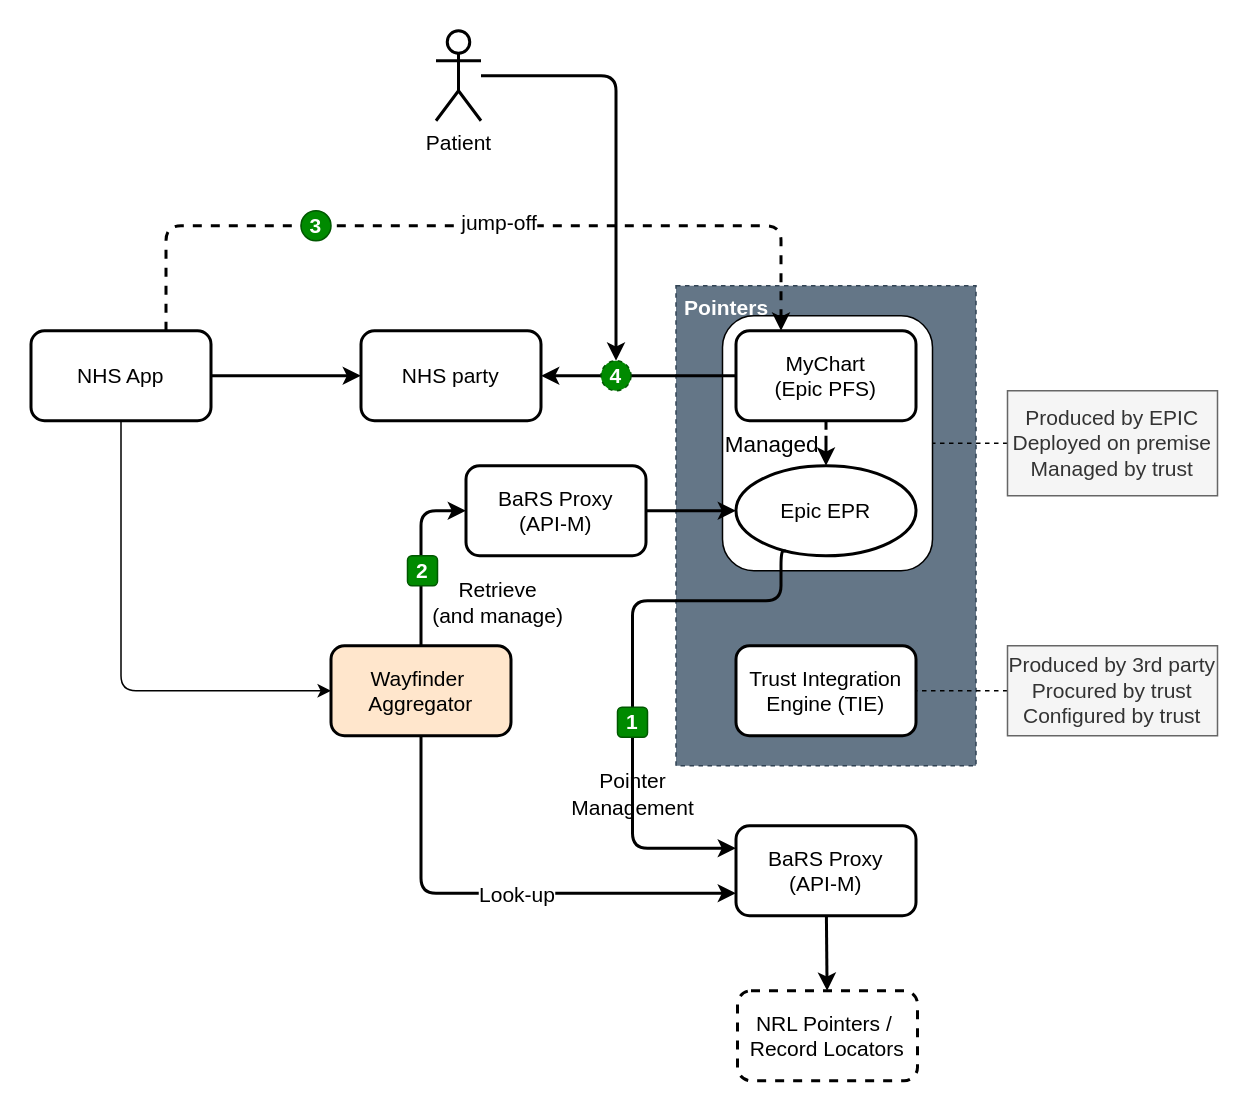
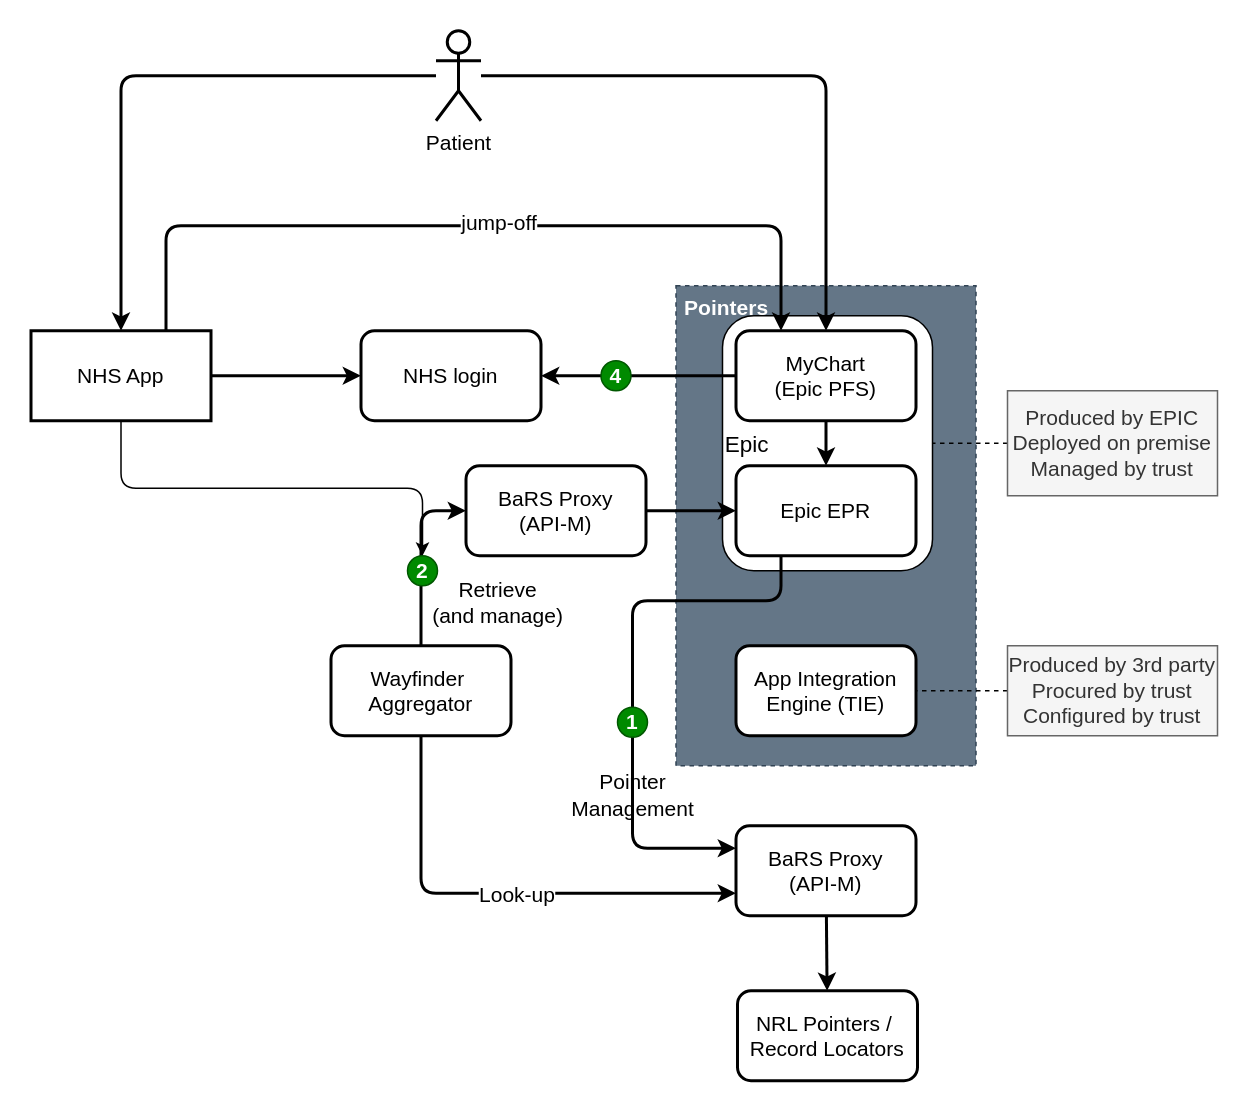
  <mxCell id="0" />
  <mxCell id="1" parent="0" />
  <mxCell id="2" value="&amp;nbsp;Pointers" style="rounded=0;whiteSpace=wrap;html=1;dashed=1;align=left;verticalAlign=top;fontStyle=1;fillColor=#647687;strokeColor=#314354;fontSize=14;fontColor=#ffffff;" vertex="1" parent="1"><mxGeometry x="450" y="190" width="200" height="320" as="geometry" /></mxCell>
- <mxCell id="3" value="Managed" style="rounded=1;whiteSpace=wrap;html=1;fillColor=#FFFFFF;fontColor=#000000;align=left;fontSize=15;" vertex="1" parent="1"><mxGeometry x="481" y="210" width="140" height="170" as="geometry" /></mxCell>
- <mxCell id="4" value="Epic EPR" style="ellipse;whiteSpace=wrap;html=1;strokeWidth=2;fontSize=14;" vertex="1" parent="1"><mxGeometry x="490" y="310" width="120" height="60" as="geometry" /></mxCell>
- <mxCell id="5" value="Trust Integration Engine (TIE)" style="rounded=1;whiteSpace=wrap;html=1;strokeWidth=2;fontSize=14;" vertex="1" parent="1"><mxGeometry x="490" y="430" width="120" height="60" as="geometry" /></mxCell>
- <mxCell id="6" value="NRL Pointers /&amp;nbsp;&lt;div&gt;Record Locators&lt;/div&gt;" style="rounded=1;whiteSpace=wrap;html=1;strokeWidth=2;fontSize=14;dashed=1;" vertex="1" parent="1"><mxGeometry x="491" y="660" width="120" height="60" as="geometry" /></mxCell>
+ <mxCell id="3" value="Epic" style="rounded=1;whiteSpace=wrap;html=1;fillColor=#FFFFFF;fontColor=#000000;align=left;fontSize=15;" vertex="1" parent="1"><mxGeometry x="481" y="210" width="140" height="170" as="geometry" /></mxCell>
+ <mxCell id="4" value="Epic EPR" style="rounded=1;whiteSpace=wrap;html=1;strokeWidth=2;fontSize=14;" vertex="1" parent="1"><mxGeometry x="490" y="310" width="120" height="60" as="geometry" /></mxCell>
+ <mxCell id="5" value="App Integration Engine (TIE)" style="rounded=1;whiteSpace=wrap;html=1;strokeWidth=2;fontSize=14;" vertex="1" parent="1"><mxGeometry x="490" y="430" width="120" height="60" as="geometry" /></mxCell>
+ <mxCell id="6" value="NRL Pointers /&amp;nbsp;&lt;div&gt;Record Locators&lt;/div&gt;" style="rounded=1;whiteSpace=wrap;html=1;strokeWidth=2;fontSize=14;" vertex="1" parent="1"><mxGeometry x="491" y="660" width="120" height="60" as="geometry" /></mxCell>
  <mxCell id="7" style="edgeStyle=orthogonalEdgeStyle;rounded=1;orthogonalLoop=1;jettySize=auto;html=1;entryX=0;entryY=0.75;entryDx=0;entryDy=0;exitX=0.5;exitY=1;exitDx=0;exitDy=0;curved=0;strokeWidth=2;fontSize=14;" edge="1" parent="1" source="11" target="36"><mxGeometry relative="1" as="geometry" /></mxCell>
  <mxCell id="8" value="Look-up" style="edgeLabel;html=1;align=center;verticalAlign=middle;resizable=0;points=[];fontSize=14;" vertex="1" connectable="0" parent="7"><mxGeometry x="0.069" relative="1" as="geometry"><mxPoint as="offset" /></mxGeometry></mxCell>
  <mxCell id="9" style="edgeStyle=orthogonalEdgeStyle;rounded=1;orthogonalLoop=1;jettySize=auto;html=1;entryX=0;entryY=0.5;entryDx=0;entryDy=0;exitX=0.5;exitY=0;exitDx=0;exitDy=0;curved=0;strokeWidth=2;fontSize=14;" edge="1" parent="1" source="11" target="28"><mxGeometry relative="1" as="geometry" /></mxCell>
  <mxCell id="10" value="Retrieve&lt;div&gt;(and manage)&lt;/div&gt;" style="edgeLabel;html=1;align=center;verticalAlign=middle;resizable=0;points=[];labelBackgroundColor=none;fontSize=14;" vertex="1" connectable="0" parent="9"><mxGeometry x="-0.108" relative="1" as="geometry"><mxPoint x="50" y="24" as="offset" /></mxGeometry></mxCell>
- <mxCell id="11" value="Wayfinder&amp;nbsp;&lt;div&gt;Aggregator&lt;/div&gt;" style="rounded=1;whiteSpace=wrap;html=1;strokeWidth=2;fontSize=14;fillColor=#ffe6cc;" vertex="1" parent="1"><mxGeometry x="220" y="430" width="120" height="60" as="geometry" /></mxCell>
+ <mxCell id="11" value="Wayfinder&amp;nbsp;&lt;div&gt;Aggregator&lt;/div&gt;" style="rounded=1;whiteSpace=wrap;html=1;strokeWidth=2;fontSize=14;" vertex="1" parent="1"><mxGeometry x="220" y="430" width="120" height="60" as="geometry" /></mxCell>
  <mxCell id="12" style="edgeStyle=orthogonalEdgeStyle;rounded=0;orthogonalLoop=1;jettySize=auto;html=1;entryX=0;entryY=0.5;entryDx=0;entryDy=0;strokeWidth=2;fontSize=14;" edge="1" parent="1" source="16" target="17"><mxGeometry relative="1" as="geometry" /></mxCell>
- <mxCell id="13" style="edgeStyle=orthogonalEdgeStyle;rounded=1;orthogonalLoop=1;jettySize=auto;html=1;entryX=0;entryY=0.5;entryDx=0;entryDy=0;exitX=0.5;exitY=1;exitDx=0;exitDy=0;curved=0;fontSize=14;" edge="1" parent="1" source="16" target="11"><mxGeometry relative="1" as="geometry" /></mxCell>
- <mxCell id="14" style="edgeStyle=orthogonalEdgeStyle;rounded=1;orthogonalLoop=1;jettySize=auto;html=1;exitX=0.75;exitY=0;exitDx=0;exitDy=0;entryX=0.25;entryY=0;entryDx=0;entryDy=0;curved=0;strokeWidth=2;fontSize=14;dashed=1;" edge="1" parent="1" source="16" target="23"><mxGeometry relative="1" as="geometry"><Array as="points"><mxPoint x="110" y="150" /><mxPoint x="520" y="150" /></Array></mxGeometry></mxCell>
+ <mxCell id="13" style="edgeStyle=orthogonalEdgeStyle;rounded=1;orthogonalLoop=1;jettySize=auto;html=1;exitX=0.5;exitY=1;exitDx=0;exitDy=0;curved=0;fontSize=14;" edge="1" parent="1" source="16" target="25"><mxGeometry relative="1" as="geometry" /></mxCell>
+ <mxCell id="14" style="edgeStyle=orthogonalEdgeStyle;rounded=1;orthogonalLoop=1;jettySize=auto;html=1;exitX=0.75;exitY=0;exitDx=0;exitDy=0;entryX=0.25;entryY=0;entryDx=0;entryDy=0;curved=0;strokeWidth=2;fontSize=14;" edge="1" parent="1" source="16" target="23"><mxGeometry relative="1" as="geometry"><Array as="points"><mxPoint x="110" y="150" /><mxPoint x="520" y="150" /></Array></mxGeometry></mxCell>
  <mxCell id="15" value="jump-off" style="edgeLabel;html=1;align=center;verticalAlign=middle;resizable=0;points=[];fontSize=14;" vertex="1" connectable="0" parent="14"><mxGeometry x="0.059" y="3" relative="1" as="geometry"><mxPoint as="offset" /></mxGeometry></mxCell>
- <mxCell id="16" value="NHS App" style="rounded=1;whiteSpace=wrap;html=1;strokeWidth=2;fontSize=14;" vertex="1" parent="1"><mxGeometry x="20" y="220" width="120" height="60" as="geometry" /></mxCell>
- <mxCell id="17" value="NHS party" style="rounded=1;whiteSpace=wrap;html=1;strokeWidth=2;fontSize=14;" vertex="1" parent="1"><mxGeometry x="240" y="220" width="120" height="60" as="geometry" /></mxCell>
- <mxCell id="18" style="edgeStyle=orthogonalEdgeStyle;rounded=1;orthogonalLoop=1;jettySize=auto;html=1;curved=0;strokeWidth=2;fontSize=14;" edge="1" parent="1" source="20" target="24"><mxGeometry relative="1" as="geometry" /></mxCell>
+ <mxCell id="16" value="NHS App" style="whiteSpace=wrap;html=1;strokeWidth=2;fontSize=14;rounded=0;" vertex="1" parent="1"><mxGeometry x="20" y="220" width="120" height="60" as="geometry" /></mxCell>
+ <mxCell id="17" value="NHS login" style="rounded=1;whiteSpace=wrap;html=1;strokeWidth=2;fontSize=14;" vertex="1" parent="1"><mxGeometry x="240" y="220" width="120" height="60" as="geometry" /></mxCell>
+ <mxCell id="18" style="edgeStyle=orthogonalEdgeStyle;rounded=1;orthogonalLoop=1;jettySize=auto;html=1;curved=0;strokeWidth=2;fontSize=14;" edge="1" parent="1" source="20" target="16"><mxGeometry relative="1" as="geometry" /></mxCell>
+ <mxCell id="19" style="edgeStyle=orthogonalEdgeStyle;rounded=1;orthogonalLoop=1;jettySize=auto;html=1;curved=0;strokeWidth=2;fontSize=14;" edge="1" parent="1" source="20" target="23"><mxGeometry relative="1" as="geometry" /></mxCell>
  <mxCell id="20" value="Patient" style="shape=umlActor;verticalLabelPosition=bottom;verticalAlign=top;html=1;outlineConnect=0;fontSize=14;strokeWidth=2;" vertex="1" parent="1"><mxGeometry x="290" y="20" width="30" height="60" as="geometry" /></mxCell>
- <mxCell id="21" value="" style="edgeStyle=orthogonalEdgeStyle;rounded=0;orthogonalLoop=1;jettySize=auto;html=1;strokeWidth=2;fontSize=14;dashed=1;" edge="1" parent="1" source="23" target="4"><mxGeometry relative="1" as="geometry" /></mxCell>
+ <mxCell id="21" value="" style="edgeStyle=orthogonalEdgeStyle;rounded=0;orthogonalLoop=1;jettySize=auto;html=1;strokeWidth=2;fontSize=14;" edge="1" parent="1" source="23" target="4"><mxGeometry relative="1" as="geometry" /></mxCell>
  <mxCell id="22" style="edgeStyle=orthogonalEdgeStyle;rounded=0;orthogonalLoop=1;jettySize=auto;html=1;entryX=1;entryY=0.5;entryDx=0;entryDy=0;strokeWidth=2;fontSize=14;" edge="1" parent="1" source="23" target="17"><mxGeometry relative="1" as="geometry" /></mxCell>
  <mxCell id="23" value="MyChart&lt;div&gt;(Epic PFS)&lt;/div&gt;" style="rounded=1;whiteSpace=wrap;html=1;strokeWidth=2;fontSize=14;" vertex="1" parent="1"><mxGeometry x="490" y="220" width="120" height="60" as="geometry" /></mxCell>
- <mxCell id="24" value="4" style="ellipse;whiteSpace=wrap;html=1;aspect=fixed;fillColor=#008a00;strokeColor=#005700;fontSize=14;fontColor=#ffffff;fontStyle=1;dashed=1;" vertex="1" parent="1"><mxGeometry x="400" y="240" width="20" height="20" as="geometry" /></mxCell>
- <mxCell id="25" value="2" style="whiteSpace=wrap;html=1;aspect=fixed;fillColor=#008a00;strokeColor=#005700;fontSize=14;fontColor=#ffffff;fontStyle=1;rounded=1;" vertex="1" parent="1"><mxGeometry x="271" y="370" width="20" height="20" as="geometry" /></mxCell>
- <mxCell id="26" value="3" style="ellipse;whiteSpace=wrap;html=1;aspect=fixed;fillColor=#008a00;strokeColor=#005700;fontSize=14;fontColor=#ffffff;fontStyle=1" vertex="1" parent="1"><mxGeometry x="200" y="140" width="20" height="20" as="geometry" /></mxCell>
+ <mxCell id="24" value="4" style="ellipse;whiteSpace=wrap;html=1;aspect=fixed;fillColor=#008a00;strokeColor=#005700;fontSize=14;fontColor=#ffffff;fontStyle=1" vertex="1" parent="1"><mxGeometry x="400" y="240" width="20" height="20" as="geometry" /></mxCell>
+ <mxCell id="25" value="2" style="ellipse;whiteSpace=wrap;html=1;aspect=fixed;fillColor=#008a00;strokeColor=#005700;fontSize=14;fontColor=#ffffff;fontStyle=1" vertex="1" parent="1"><mxGeometry x="271" y="370" width="20" height="20" as="geometry" /></mxCell>
  <mxCell id="27" style="edgeStyle=orthogonalEdgeStyle;rounded=0;orthogonalLoop=1;jettySize=auto;html=1;entryX=0;entryY=0.5;entryDx=0;entryDy=0;strokeWidth=2;fontSize=14;" edge="1" parent="1" source="28" target="4"><mxGeometry relative="1" as="geometry" /></mxCell>
  <mxCell id="28" value="BaRS Proxy&lt;div&gt;(API-M)&lt;/div&gt;" style="rounded=1;whiteSpace=wrap;html=1;strokeWidth=2;fontSize=14;" vertex="1" parent="1"><mxGeometry x="310" y="310" width="120" height="60" as="geometry" /></mxCell>
  <mxCell id="29" style="rounded=0;orthogonalLoop=1;jettySize=auto;html=1;entryX=1;entryY=0.5;entryDx=0;entryDy=0;endArrow=none;endFill=0;exitX=0;exitY=0.5;exitDx=0;exitDy=0;dashed=1;fontSize=14;" edge="1" parent="1" source="30" target="3"><mxGeometry relative="1" as="geometry" /></mxCell>
  <mxCell id="30" value="Produced by EPIC&lt;div&gt;Deployed on premise&lt;/div&gt;&lt;div&gt;Managed by trust&lt;/div&gt;" style="rounded=0;whiteSpace=wrap;html=1;fillColor=#f5f5f5;fontColor=#333333;strokeColor=#666666;fontSize=14;" vertex="1" parent="1"><mxGeometry x="671" y="260" width="140" height="70" as="geometry" /></mxCell>
  <mxCell id="31" style="rounded=0;orthogonalLoop=1;jettySize=auto;html=1;entryX=1;entryY=0.5;entryDx=0;entryDy=0;endArrow=none;endFill=0;exitX=0;exitY=0.5;exitDx=0;exitDy=0;dashed=1;fontSize=14;" edge="1" parent="1" source="32" target="5"><mxGeometry relative="1" as="geometry"><mxPoint x="611" y="460" as="targetPoint" /></mxGeometry></mxCell>
  <mxCell id="32" value="Produced by 3rd party&lt;div&gt;Procured by trust&lt;br&gt;&lt;div&gt;Configured by trust&lt;/div&gt;&lt;/div&gt;" style="rounded=0;whiteSpace=wrap;html=1;fillColor=#f5f5f5;fontColor=#333333;strokeColor=#666666;fontSize=14;" vertex="1" parent="1"><mxGeometry x="671" y="430" width="140" height="60" as="geometry" /></mxCell>
  <mxCell id="33" value="&lt;span style=&quot;font-size: 14px;&quot;&gt;Pointer&lt;/span&gt;&lt;br style=&quot;font-size: 14px;&quot;&gt;&lt;span style=&quot;font-size: 14px;&quot;&gt;Management&lt;/span&gt;" style="edgeStyle=orthogonalEdgeStyle;html=1;fontSize=15;fontColor=#000000;strokeWidth=2;entryX=0;entryY=0.25;entryDx=0;entryDy=0;exitX=0.25;exitY=1;exitDx=0;exitDy=0;labelBackgroundColor=none;" edge="1" parent="1" source="4" target="36"><mxGeometry x="0.423" relative="1" as="geometry"><Array as="points"><mxPoint x="520" y="400" /><mxPoint x="421" y="400" /><mxPoint x="421" y="565" /></Array><mxPoint x="421" y="400" as="sourcePoint" /><mxPoint x="561" y="540" as="targetPoint" /><mxPoint as="offset" /></mxGeometry></mxCell>
- <mxCell id="34" value="1" style="whiteSpace=wrap;html=1;aspect=fixed;fillColor=#008a00;strokeColor=#005700;fontSize=14;fontColor=#ffffff;fontStyle=1;rounded=1;" vertex="1" parent="1"><mxGeometry x="411" y="471" width="20" height="20" as="geometry" /></mxCell>
+ <mxCell id="34" value="1" style="ellipse;whiteSpace=wrap;html=1;aspect=fixed;fillColor=#008a00;strokeColor=#005700;fontSize=14;fontColor=#ffffff;fontStyle=1" vertex="1" parent="1"><mxGeometry x="411" y="471" width="20" height="20" as="geometry" /></mxCell>
  <mxCell id="35" value="" style="edgeStyle=none;html=1;strokeWidth=2;" edge="1" parent="1" source="36" target="6"><mxGeometry relative="1" as="geometry" /></mxCell>
  <mxCell id="36" value="BaRS Proxy&lt;div&gt;(API-M)&lt;/div&gt;" style="rounded=1;whiteSpace=wrap;html=1;strokeWidth=2;fontSize=14;" vertex="1" parent="1"><mxGeometry x="490" y="550" width="120" height="60" as="geometry" /></mxCell>
